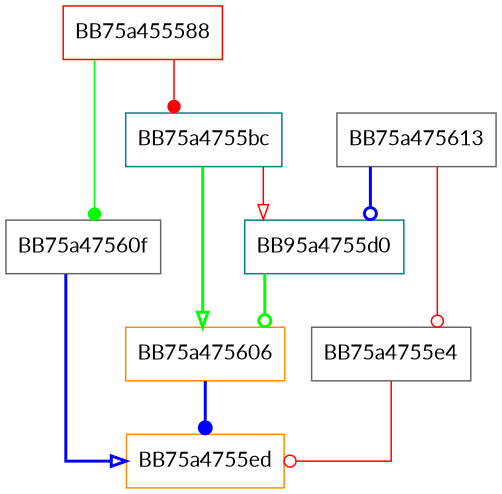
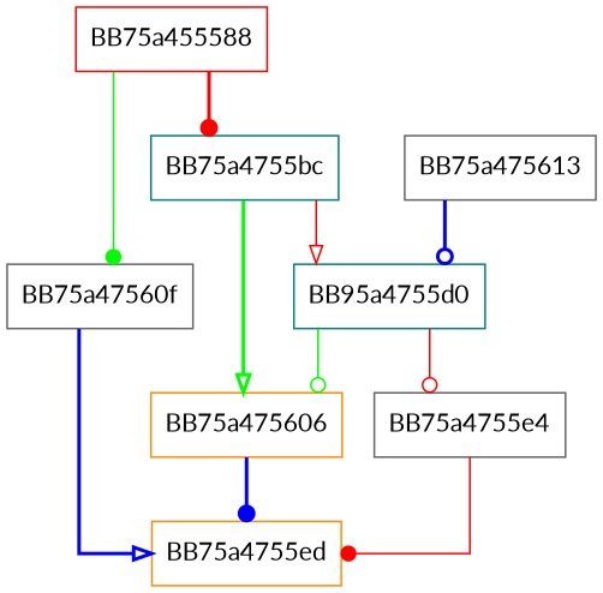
  digraph {
    fontname=Lato
    splines=ortho
    node [color=gray40 fontname=Lato shape=box]
    edge [arrowhead=odot color=red fontname=Lato style=solid]
    n1 [color=red label=BB75a455588]
    BB75a47560f
    BB75a4755bc [color=teal]
    BB75a4755ed [color=darkorange]
    n5 [color=teal label=BB95a4755d0]
    BB75a475606 [color=darkorange]
    BB75a475613
    BB75a4755e4
    n1 -> BB75a47560f [arrowhead=dot color=green]
-   n1 -> BB75a4755bc [arrowhead=dot]
+   n1 -> BB75a4755bc [arrowhead=dot style=bold]
    BB75a47560f -> BB75a4755ed [arrowhead=onormal color=blue style=bold]
    BB75a4755bc -> n5 [arrowhead=onormal]
    BB75a4755bc -> BB75a475606 [arrowhead=onormal color=green style=bold]
-   n5 -> BB75a475606 [color=green style=bold]
-   BB75a475613 -> BB75a4755e4
+   n5 -> BB75a475606 [color=green]
+   n5 -> BB75a4755e4
    BB75a475606 -> BB75a4755ed [arrowhead=dot color=blue style=bold]
    BB75a475613 -> n5 [color=blue style=bold]
-   BB75a4755e4 -> BB75a4755ed
+   BB75a4755e4 -> BB75a4755ed [arrowhead=dot]
  }
